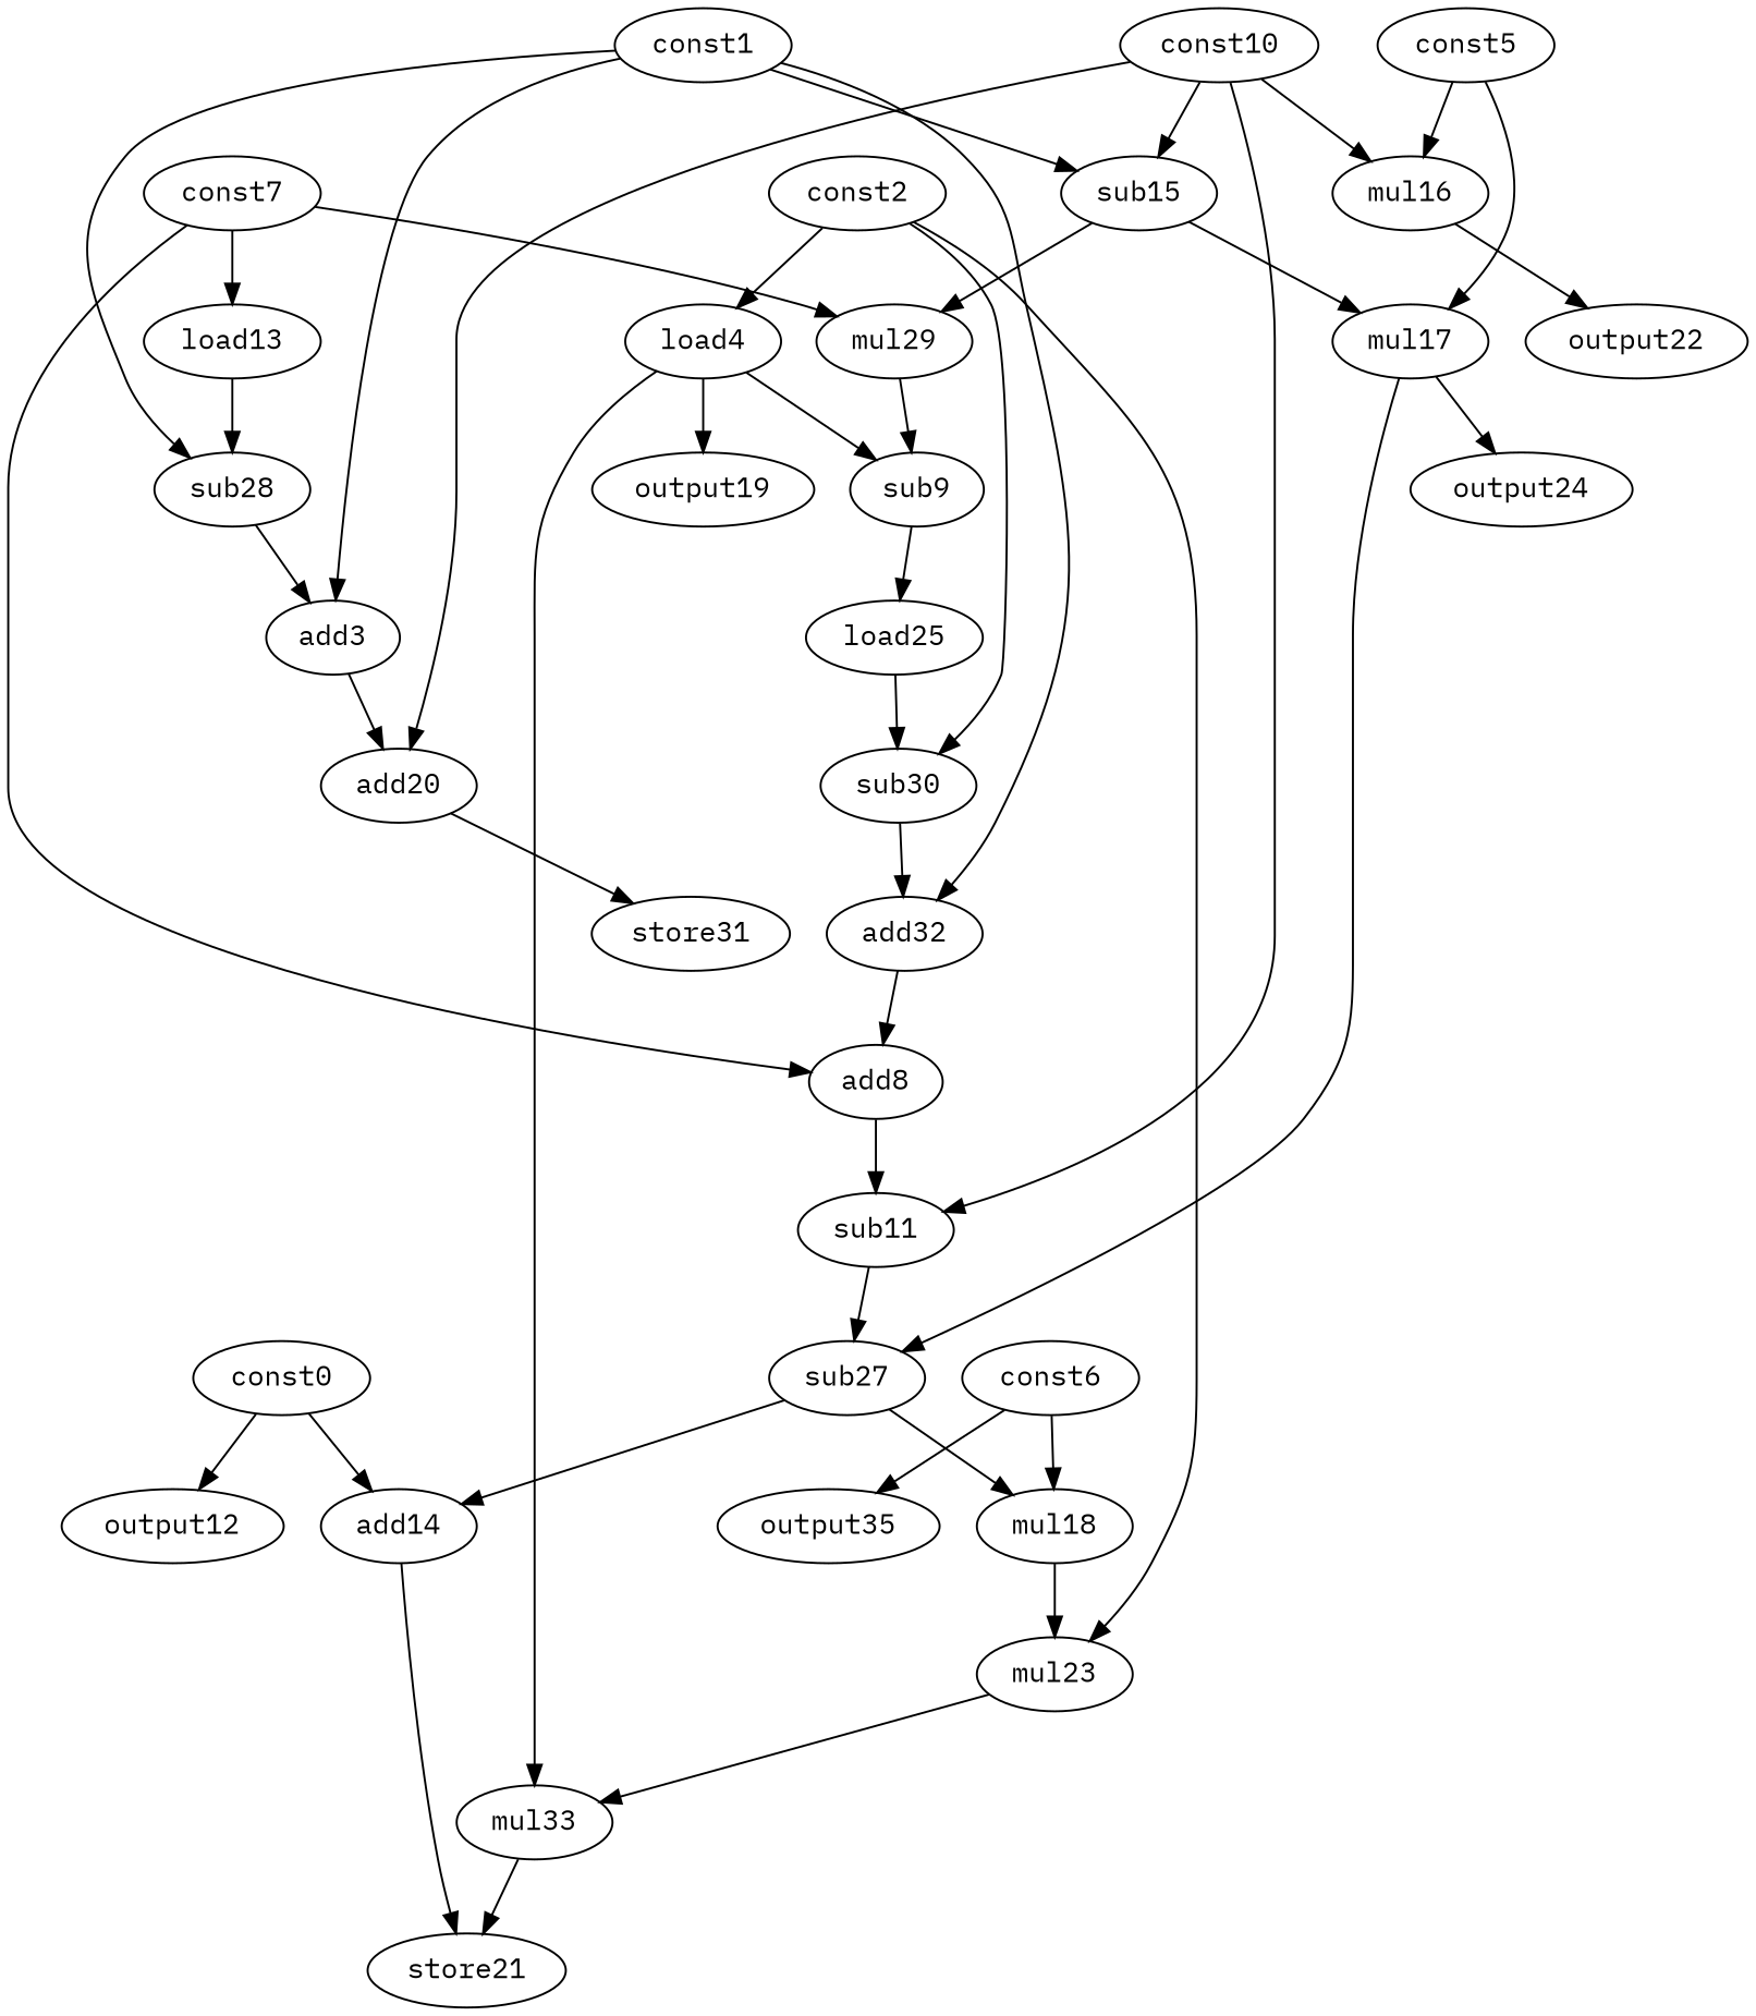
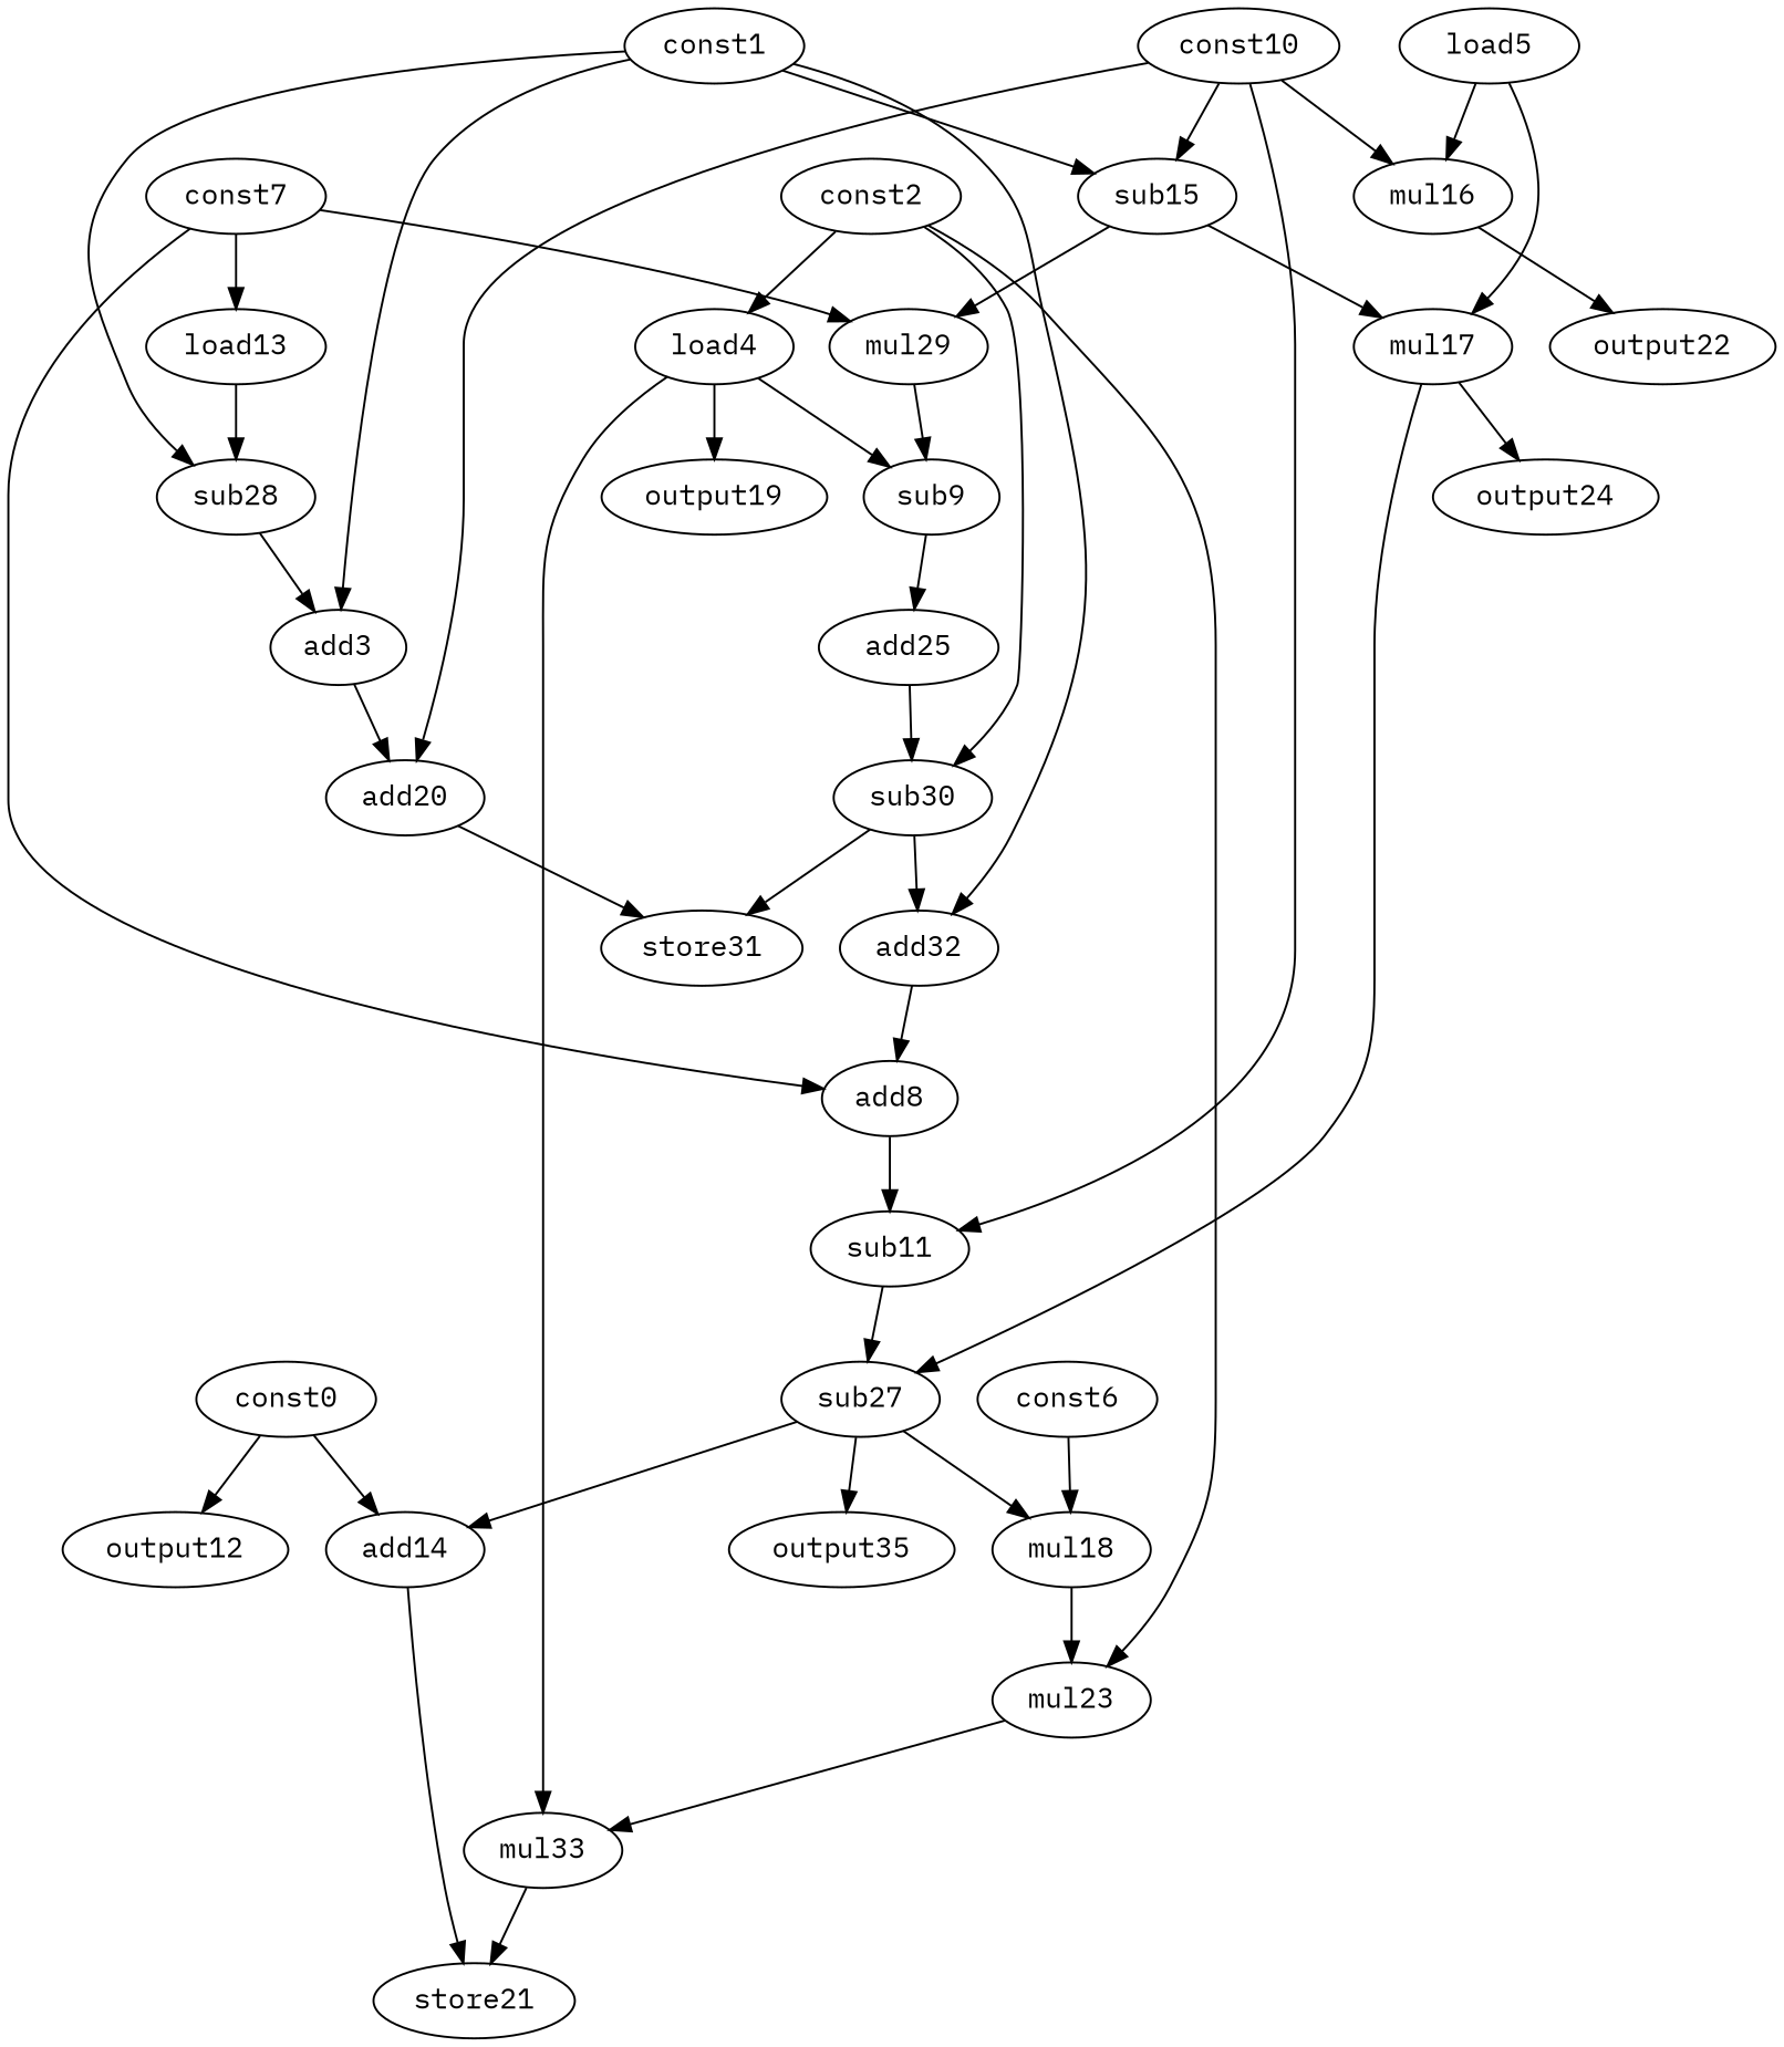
  digraph {
    fontname="IBM Plex Mono"
    node [fontname="IBM Plex Mono" opcode=const]
    edge [fontname="IBM Plex Mono" operand=0]
    output12 [opcode=output]
    const0
    add14 [opcode=add]
    store21 [opcode=store]
    add3 [opcode=add]
    const1
    sub15 [opcode=sub]
    sub28 [opcode=sub]
    add32 [opcode=add]
    add20 [opcode=add]
    mul17 [opcode=mul]
    mul29 [opcode=mul]
    add8 [opcode=add]
    load4 [opcode=load]
    const2
    mul23 [opcode=mul]
    sub30 [opcode=sub]
    sub9 [opcode=sub]
    output19 [opcode=output]
    mul33 [opcode=mul]
    store31 [opcode=store]
-   load25 [opcode=load]
+   load25 [opcode=load label=add25]
    mul16 [opcode=mul]
-   const5
+   const5 [label=load5]
    output22 [opcode=output]
    sub27 [opcode=sub]
    output24 [opcode=output]
    mul18 [opcode=mul]
    const6
    output35 [opcode=output]
    const7
    load13 [opcode=load]
    sub11 [opcode=sub]
    const10
    const0 -> output12
    const0 -> add14
    add14 -> store21 [operand=1]
    add3 -> add20 [operand=1]
    const1 -> add3
    const1 -> sub15
    const1 -> sub28
    const1 -> add32
    sub15 -> mul17 [operand=1]
    sub15 -> mul29 [operand=1]
    sub28 -> add3 [operand=1]
    add32 -> add8
    add20 -> store31
    mul17 -> sub27
    mul17 -> output24
    mul29 -> sub9 [operand=1]
    add8 -> sub11
    load4 -> sub9
    load4 -> output19
    load4 -> mul33
    const2 -> load4
    const2 -> mul23
    const2 -> sub30 [operand=1]
    mul23 -> mul33 [operand=1]
    sub30 -> add32 [operand=1]
+   sub30 -> store31 [operand=1]
    sub9 -> load25
    mul33 -> store21
    load25 -> sub30
    mul16 -> output22
    const5 -> mul17
    const5 -> mul16 [operand=1]
    sub27 -> add14 [operand=1]
    sub27 -> mul18
    mul18 -> mul23 [operand=1]
    const6 -> mul18 [operand=1]
-   const6 -> output35
+   sub27 -> output35
    const7 -> mul29
    const7 -> add8 [operand=1]
    const7 -> load13
    load13 -> sub28 [operand=1]
    sub11 -> sub27 [operand=1]
    const10 -> sub15 [operand=1]
    const10 -> add20
    const10 -> mul16
    const10 -> sub11 [operand=1]
  }
